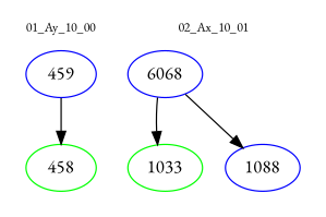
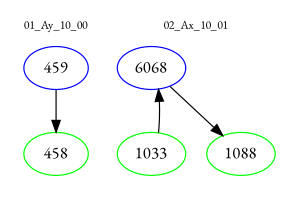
  digraph {
    fontname="EB Garamond"
    node [color=blue fontname="EB Garamond"]
    edge [color=black fontname="EB Garamond"]
    n1 [label=459]
    n2 [color=green label=458]
    n3 [label=6068]
    n4 [color=green label=1033]
-   n5 [label=1088]
+   n5 [color=green label=1088]
    subgraph cluster_1 {
      color=white
      fontsize=10
      label="01_Ay_10_00"
      n1
      n2
    }
    subgraph cluster_2 {
      color=white
      fontsize=10
      label="02_Ax_10_01"
      n3
      n4
      n5
    }
    n1 -> n2
-   n3 -> n4
+   n4 -> n3
    n3 -> n5
  }
